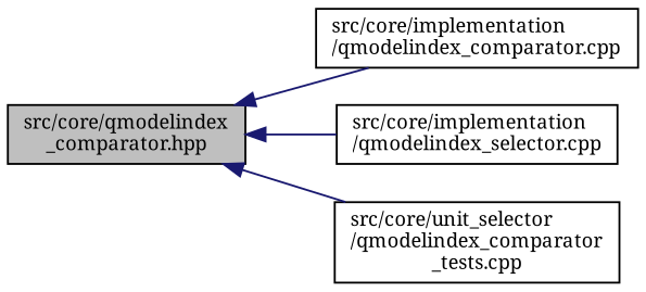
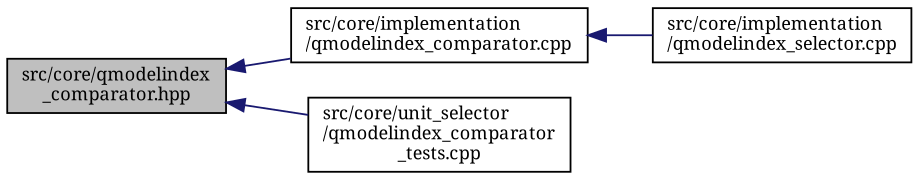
  digraph {
    fontname="Noto Serif"
    rankdir=LR
    node [color=black fillcolor=white fontname="Noto Serif" fontsize=10 shape=record style=filled]
    edge [color=midnightblue dir=back fontname="Noto Serif" fontsize=10 labelfontname=Helvetica labelfontsize=10 style=solid]
    n1 [fillcolor=grey75 fontcolor=black height=0.2 label="src/core/qmodelindex\l_comparator.hpp" width=0.4]
    n2 [height=0.2 label="src/core/implementation\l/qmodelindex_comparator.cpp" width=0.4]
    n3 [height=0.2 label="src/core/implementation\l/qmodelindex_selector.cpp" width=0.4]
    n4 [height=0.2 label="src/core/unit_selector\l/qmodelindex_comparator\l_tests.cpp" width=0.4]
    n1 -> n2
-   n1 -> n3
+   n2 -> n3
    n1 -> n4
  }
